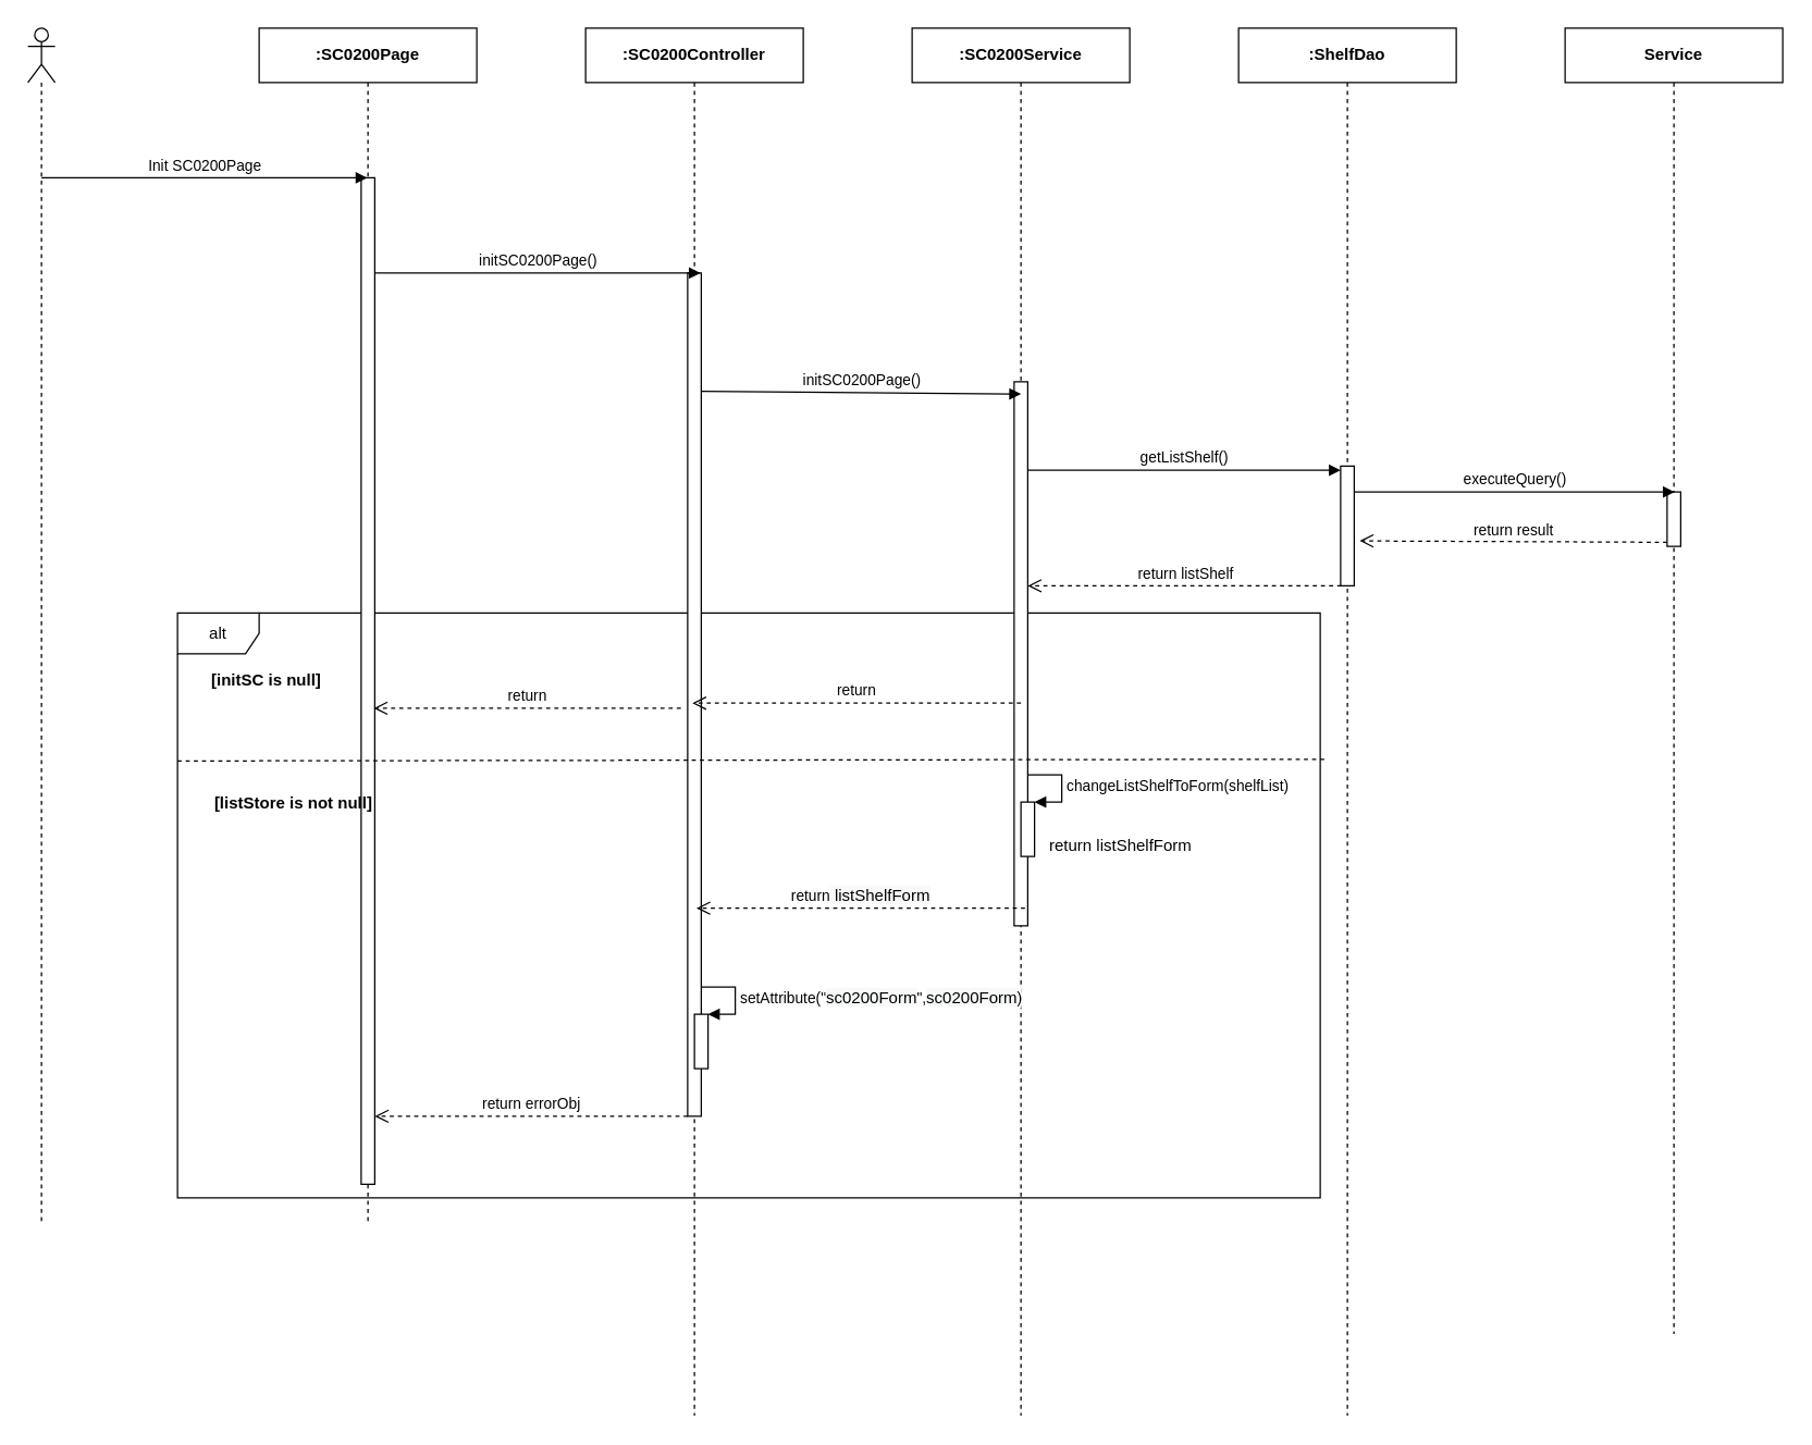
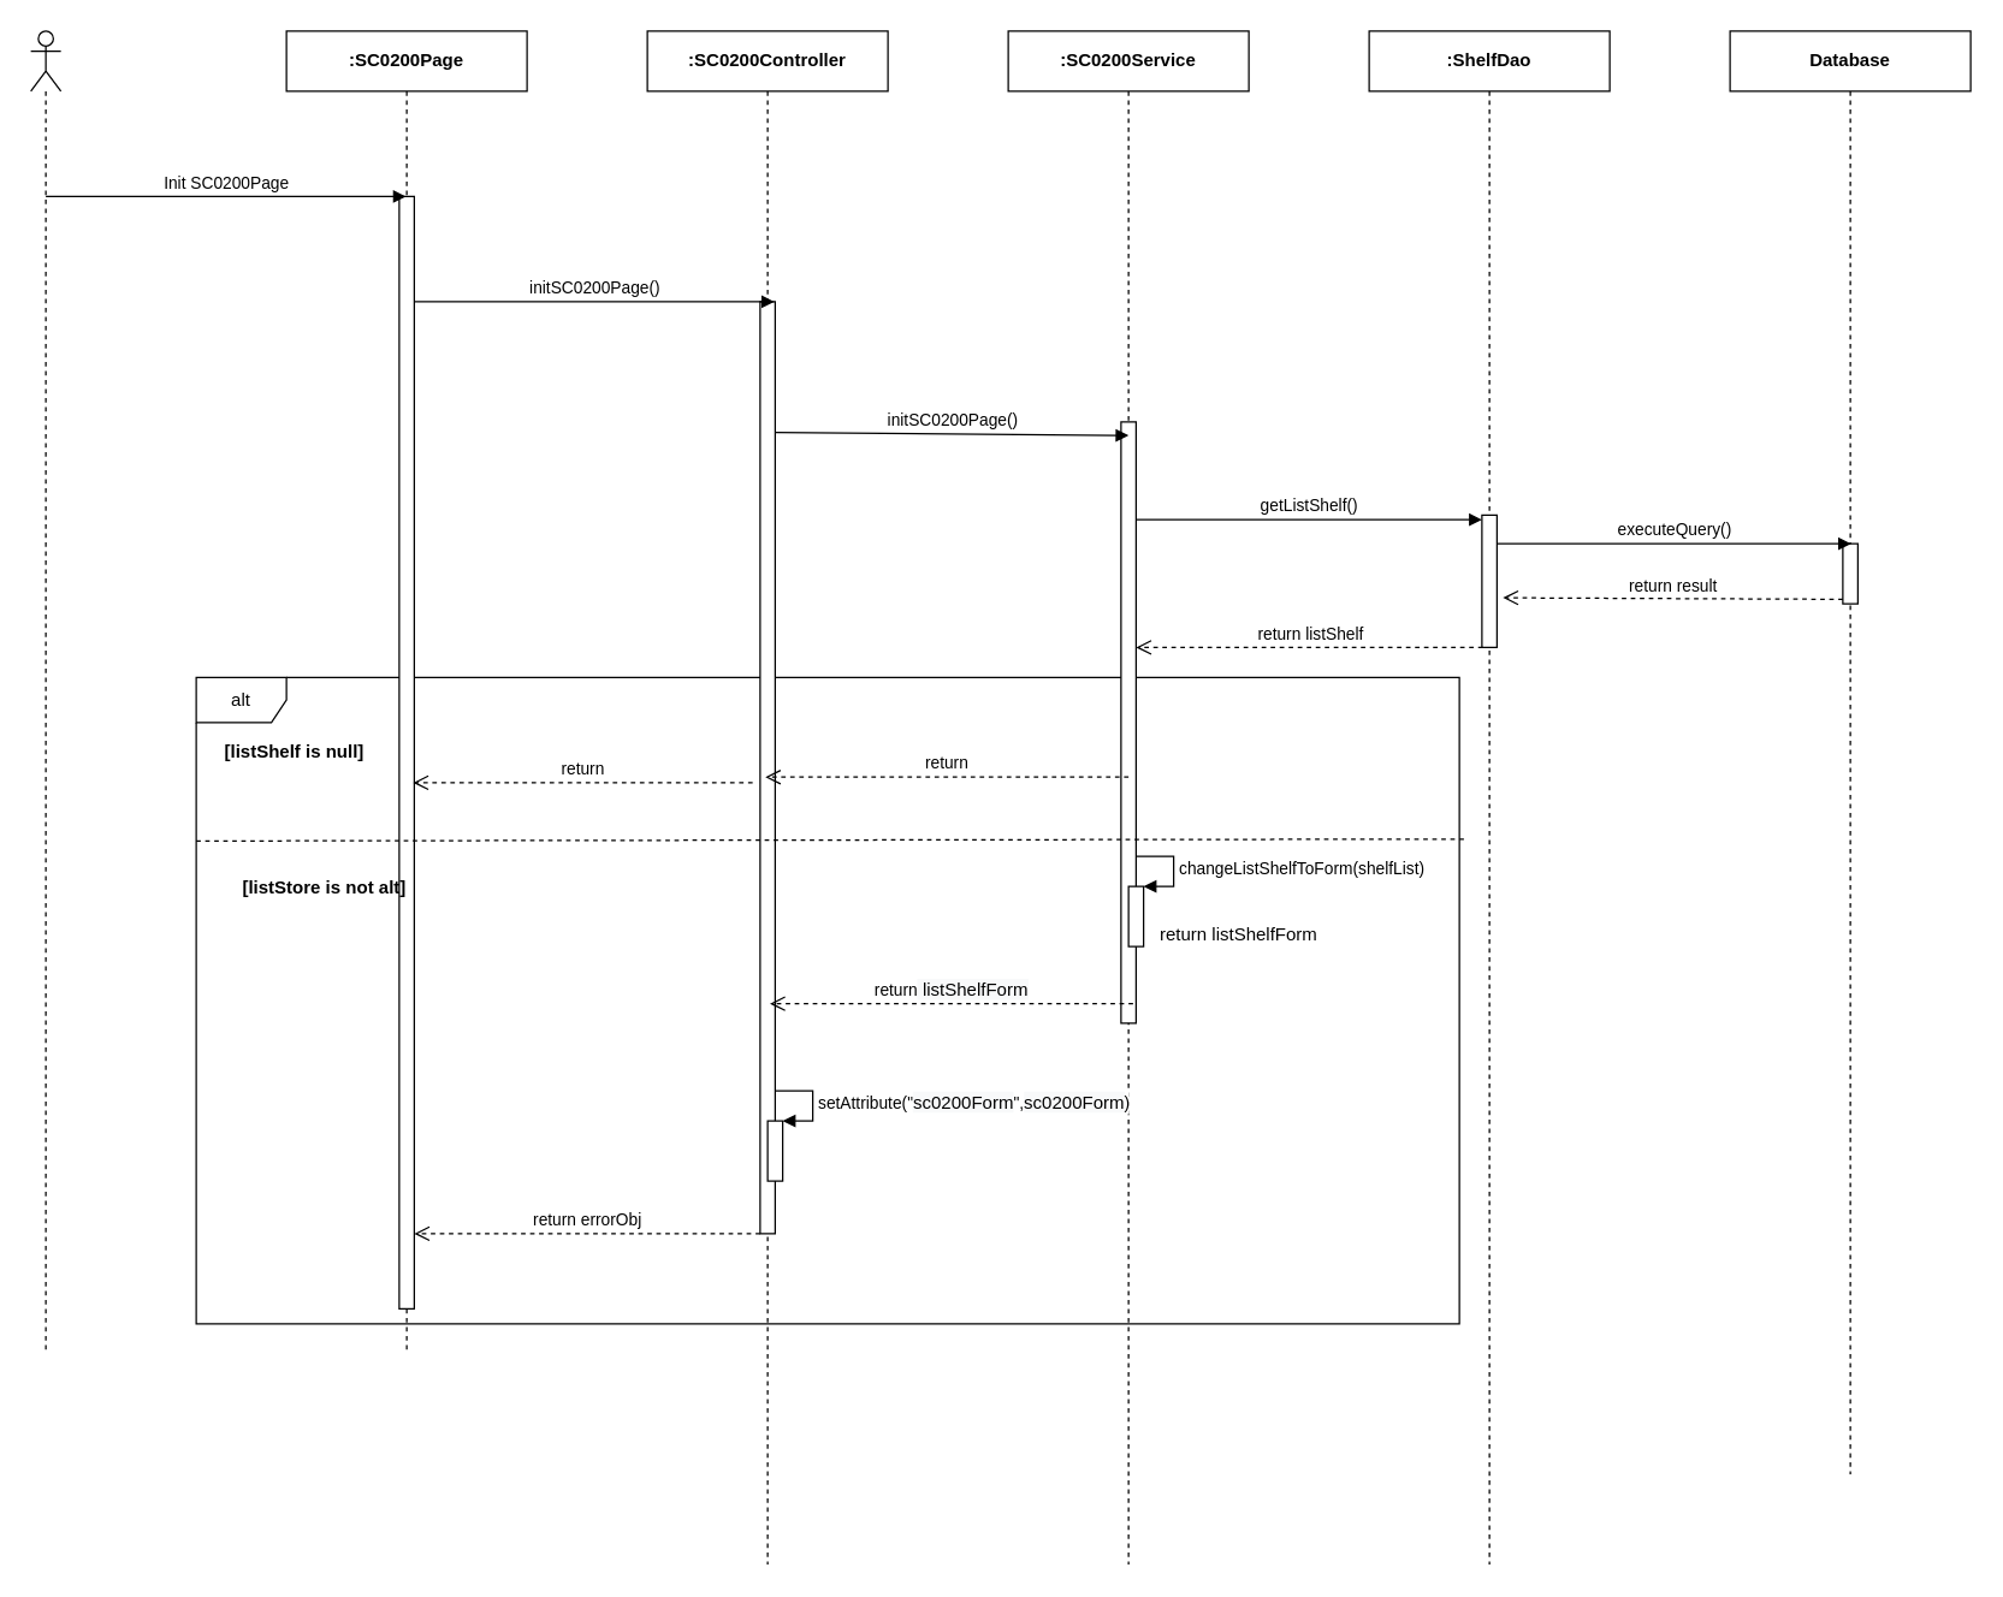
  <mxCell id="0" />
  <mxCell id="1" parent="0" />
  <mxCell id="2" value="alt" style="shape=umlFrame;whiteSpace=wrap;html=1;" parent="1" vertex="1"><mxGeometry x="130" y="450" width="840" height="430" as="geometry" /></mxCell>
  <mxCell id="3" value="" style="shape=umlLifeline;participant=umlActor;perimeter=lifelinePerimeter;whiteSpace=wrap;html=1;container=1;collapsible=0;recursiveResize=0;verticalAlign=top;spacingTop=36;outlineConnect=0;" parent="1" vertex="1"><mxGeometry x="20" y="20" width="20" height="880" as="geometry" /></mxCell>
  <mxCell id="4" value="&lt;b&gt;:SC0200Page&lt;/b&gt;" style="shape=umlLifeline;perimeter=lifelinePerimeter;whiteSpace=wrap;html=1;container=1;collapsible=0;recursiveResize=0;outlineConnect=0;" parent="1" vertex="1"><mxGeometry x="190" y="20" width="160" height="880" as="geometry" /></mxCell>
  <mxCell id="5" value="" style="html=1;points=[];perimeter=orthogonalPerimeter;" parent="4" vertex="1"><mxGeometry x="75" y="110" width="10" height="740" as="geometry" /></mxCell>
  <mxCell id="6" value="&lt;b&gt;:ShelfDao&lt;/b&gt;" style="shape=umlLifeline;perimeter=lifelinePerimeter;whiteSpace=wrap;html=1;container=1;collapsible=0;recursiveResize=0;outlineConnect=0;" parent="1" vertex="1"><mxGeometry x="910" y="20" width="160" height="1020" as="geometry" /></mxCell>
  <mxCell id="7" value="" style="html=1;points=[];perimeter=orthogonalPerimeter;" parent="6" vertex="1"><mxGeometry x="75" y="322" width="10" height="88" as="geometry" /></mxCell>
  <mxCell id="8" value="getListShelf()" style="html=1;verticalAlign=bottom;endArrow=block;entryX=0;entryY=0;" parent="6" edge="1"><mxGeometry relative="1" as="geometry"><mxPoint x="-155.5" y="325" as="sourcePoint" /><mxPoint x="75" y="325" as="targetPoint" /></mxGeometry></mxCell>
  <mxCell id="9" value="return listShelf" style="html=1;verticalAlign=bottom;endArrow=open;dashed=1;endSize=8;exitX=0;exitY=0.95;" parent="6" edge="1"><mxGeometry relative="1" as="geometry"><mxPoint x="-155" y="410.0" as="targetPoint" /><mxPoint x="75.5" y="410" as="sourcePoint" /></mxGeometry></mxCell>
  <mxCell id="10" value="&lt;b&gt;:&lt;/b&gt;&lt;b&gt;SC0200&lt;/b&gt;&lt;b&gt;Service&lt;/b&gt;" style="shape=umlLifeline;perimeter=lifelinePerimeter;whiteSpace=wrap;html=1;container=1;collapsible=0;recursiveResize=0;outlineConnect=0;" parent="1" vertex="1"><mxGeometry x="670" y="20" width="160" height="1020" as="geometry" /></mxCell>
  <mxCell id="11" value="" style="html=1;points=[];perimeter=orthogonalPerimeter;" parent="10" vertex="1"><mxGeometry x="75" y="260" width="10" height="400" as="geometry" /></mxCell>
  <mxCell id="12" value="&lt;b&gt;:SC0200Controller&lt;/b&gt;" style="shape=umlLifeline;perimeter=lifelinePerimeter;whiteSpace=wrap;html=1;container=1;collapsible=0;recursiveResize=0;outlineConnect=0;" parent="1" vertex="1"><mxGeometry x="430" y="20" width="160" height="1020" as="geometry" /></mxCell>
  <mxCell id="13" value="" style="html=1;points=[];perimeter=orthogonalPerimeter;" parent="12" vertex="1"><mxGeometry x="75" y="180" width="10" height="620" as="geometry" /></mxCell>
  <mxCell id="14" value="" style="html=1;points=[];perimeter=orthogonalPerimeter;" parent="12" vertex="1"><mxGeometry x="80" y="725.0" width="10" height="40" as="geometry" /></mxCell>
  <mxCell id="15" value="setAttribute(&quot;&lt;span style=&quot;font-size: 12px ; text-align: center ; background-color: rgb(248 , 249 , 250)&quot;&gt;sc0200Form&lt;/span&gt;&quot;,&lt;span style=&quot;font-size: 12px ; text-align: center ; background-color: rgb(248 , 249 , 250)&quot;&gt;sc0200Form&lt;/span&gt;)" style="edgeStyle=orthogonalEdgeStyle;html=1;align=left;spacingLeft=2;endArrow=block;rounded=0;entryX=1;entryY=0;" parent="12" target="14" edge="1"><mxGeometry relative="1" as="geometry"><mxPoint x="85" y="705.0" as="sourcePoint" /><Array as="points"><mxPoint x="110" y="705.0" /></Array></mxGeometry></mxCell>
  <mxCell id="16" value="Init SC0200Page" style="html=1;verticalAlign=bottom;endArrow=block;" parent="1" target="4" edge="1"><mxGeometry width="80" relative="1" as="geometry"><mxPoint x="30" y="130" as="sourcePoint" /><mxPoint x="110" y="130" as="targetPoint" /></mxGeometry></mxCell>
  <mxCell id="17" value="initSC0200Page()" style="html=1;verticalAlign=bottom;endArrow=block;" parent="1" edge="1"><mxGeometry width="80" relative="1" as="geometry"><mxPoint x="275" y="200" as="sourcePoint" /><mxPoint x="514.5" y="200" as="targetPoint" /></mxGeometry></mxCell>
  <mxCell id="18" value="initSC0200Page()" style="html=1;verticalAlign=bottom;endArrow=block;" parent="1" edge="1"><mxGeometry relative="1" as="geometry"><mxPoint x="515" y="287" as="sourcePoint" /><mxPoint x="750" y="289" as="targetPoint" /></mxGeometry></mxCell>
  <mxCell id="19" value="return&lt;span style=&quot;font-size: 12px ; background-color: rgb(248 , 249 , 250)&quot;&gt;&amp;nbsp;listShelfForm&lt;/span&gt;" style="html=1;verticalAlign=bottom;endArrow=open;dashed=1;endSize=8;" parent="1" edge="1"><mxGeometry relative="1" as="geometry"><mxPoint x="511.5" y="667" as="targetPoint" /><mxPoint x="753" y="667" as="sourcePoint" /></mxGeometry></mxCell>
  <mxCell id="20" value="return errorObj" style="html=1;verticalAlign=bottom;endArrow=open;dashed=1;endSize=8;exitX=0;exitY=1;exitDx=0;exitDy=0;exitPerimeter=0;" parent="1" edge="1" source="13"><mxGeometry relative="1" as="geometry"><mxPoint x="495" y="820" as="sourcePoint" /><mxPoint x="275" y="820" as="targetPoint" /></mxGeometry></mxCell>
  <mxCell id="21" value="" style="html=1;points=[];perimeter=orthogonalPerimeter;" parent="1" vertex="1"><mxGeometry x="750" y="589" width="10" height="40" as="geometry" /></mxCell>
  <mxCell id="22" value="changeListShelfToForm(shelfList)" style="edgeStyle=orthogonalEdgeStyle;html=1;align=left;spacingLeft=2;endArrow=block;rounded=0;entryX=1;entryY=0;" parent="1" target="21" edge="1"><mxGeometry relative="1" as="geometry"><mxPoint x="755" y="569" as="sourcePoint" /><Array as="points"><mxPoint x="780" y="569" /></Array></mxGeometry></mxCell>
- <mxCell id="23" value="&lt;b&gt;Service&lt;/b&gt;" style="shape=umlLifeline;perimeter=lifelinePerimeter;whiteSpace=wrap;html=1;container=1;collapsible=0;recursiveResize=0;outlineConnect=0;" parent="1" vertex="1"><mxGeometry x="1150" y="20" width="160" height="960" as="geometry" /></mxCell>
+ <mxCell id="23" value="&lt;b&gt;Database&lt;/b&gt;" style="shape=umlLifeline;perimeter=lifelinePerimeter;whiteSpace=wrap;html=1;container=1;collapsible=0;recursiveResize=0;outlineConnect=0;" parent="1" vertex="1"><mxGeometry x="1150" y="20" width="160" height="960" as="geometry" /></mxCell>
  <mxCell id="24" value="" style="html=1;points=[];perimeter=orthogonalPerimeter;" parent="23" vertex="1"><mxGeometry x="75" y="341" width="10" height="40" as="geometry" /></mxCell>
  <mxCell id="25" value="executeQuery()" style="html=1;verticalAlign=bottom;endArrow=block;entryX=0;entryY=0;exitX=1;exitY=0.4;exitDx=0;exitDy=0;exitPerimeter=0;" parent="1" edge="1"><mxGeometry relative="1" as="geometry"><mxPoint x="995" y="361" as="sourcePoint" /><mxPoint x="1230.5" y="361" as="targetPoint" /></mxGeometry></mxCell>
  <mxCell id="26" value="return result" style="html=1;verticalAlign=bottom;endArrow=open;dashed=1;endSize=8;exitX=0;exitY=0.925;exitDx=0;exitDy=0;exitPerimeter=0;entryX=1.4;entryY=0.625;entryDx=0;entryDy=0;entryPerimeter=0;" parent="1" source="24" target="7" edge="1"><mxGeometry relative="1" as="geometry"><mxPoint x="1010" y="394" as="targetPoint" /><mxPoint x="1219.5" y="396" as="sourcePoint" /></mxGeometry></mxCell>
  <mxCell id="27" value="" style="endArrow=none;dashed=1;html=1;exitX=0;exitY=0.253;exitDx=0;exitDy=0;exitPerimeter=0;entryX=1.006;entryY=0.25;entryDx=0;entryDy=0;entryPerimeter=0;" parent="1" source="2" target="2" edge="1"><mxGeometry width="50" height="50" relative="1" as="geometry"><mxPoint x="200.65" y="556.41" as="sourcePoint" /><mxPoint x="850" y="554.998" as="targetPoint" /></mxGeometry></mxCell>
- <mxCell id="28" value="[initSC is null]" style="text;html=1;align=center;verticalAlign=middle;resizable=0;points=[];autosize=1;fontStyle=1" parent="1" vertex="1"><mxGeometry x="140" y="490" width="110" height="20" as="geometry" /></mxCell>
- <mxCell id="29" value="[listStore is not null]" style="text;html=1;align=center;verticalAlign=middle;resizable=0;points=[];autosize=1;fontStyle=1" parent="1" vertex="1"><mxGeometry x="150" y="580" width="130" height="20" as="geometry" /></mxCell>
+ <mxCell id="28" value="[listShelf is null]" style="text;html=1;align=center;verticalAlign=middle;resizable=0;points=[];autosize=1;fontStyle=1" parent="1" vertex="1"><mxGeometry x="140" y="490" width="110" height="20" as="geometry" /></mxCell>
+ <mxCell id="29" value="[listStore is not alt]" style="text;html=1;align=center;verticalAlign=middle;resizable=0;points=[];autosize=1;fontStyle=1" parent="1" vertex="1"><mxGeometry x="150" y="580" width="130" height="20" as="geometry" /></mxCell>
  <mxCell id="30" value="return" style="html=1;verticalAlign=bottom;endArrow=open;dashed=1;endSize=8;" parent="1" edge="1"><mxGeometry relative="1" as="geometry"><mxPoint x="508.5" y="516.29" as="targetPoint" /><mxPoint x="750" y="516.29" as="sourcePoint" /></mxGeometry></mxCell>
  <mxCell id="31" value="return listShelfForm" style="text;html=1;align=center;verticalAlign=middle;resizable=0;points=[];autosize=1;" parent="1" vertex="1"><mxGeometry x="763" y="611" width="120" height="20" as="geometry" /></mxCell>
  <mxCell id="32" value="return" style="html=1;verticalAlign=bottom;endArrow=open;dashed=1;endSize=8;" edge="1" parent="1"><mxGeometry relative="1" as="geometry"><mxPoint x="274.25" y="520" as="targetPoint" /><mxPoint x="500" y="520" as="sourcePoint" /></mxGeometry></mxCell>
